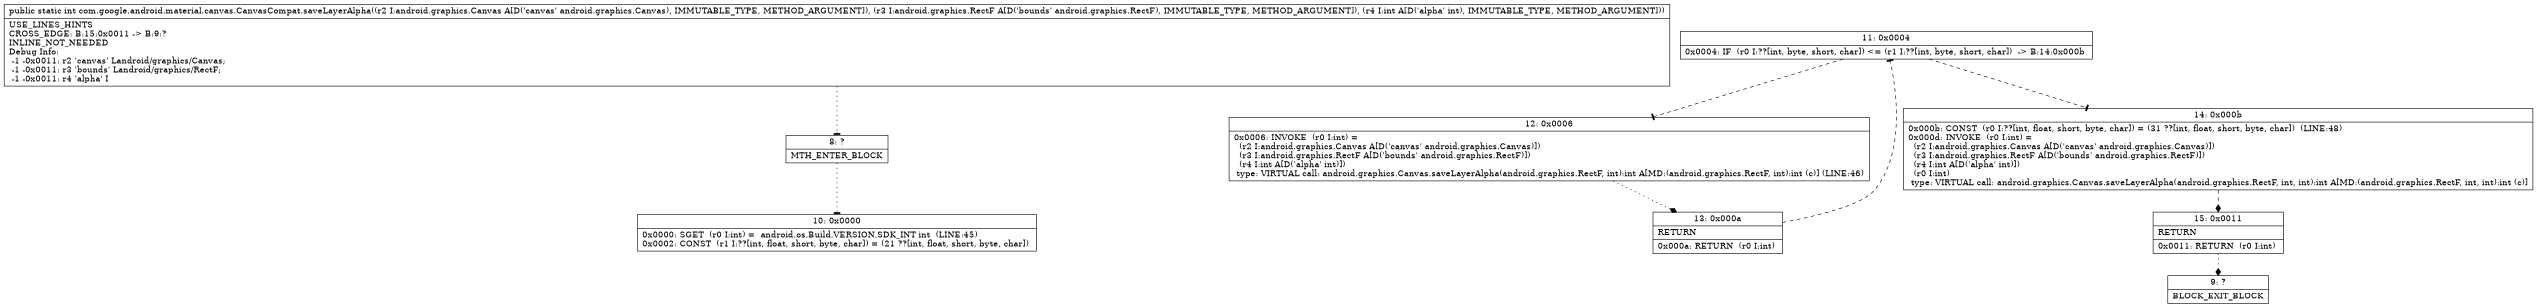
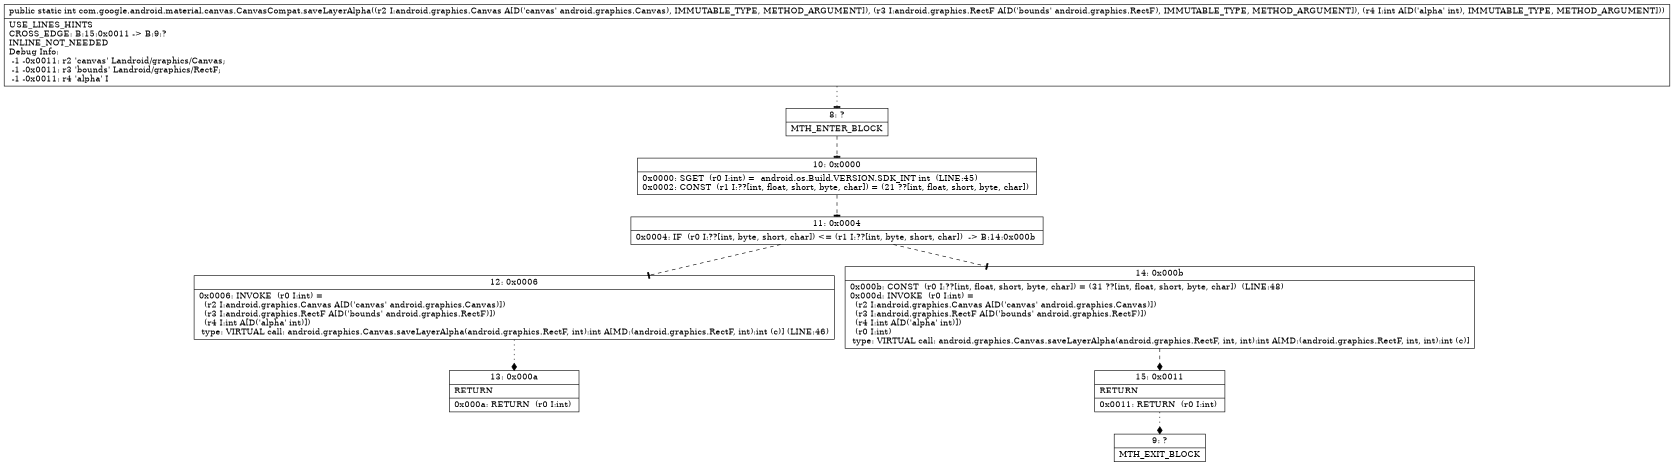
  digraph {
    node [shape=record]
    edge [arrowhead=tee style=dashed]
    n1 [label="{8\:\ ?|MTH_ENTER_BLOCK\l}"]
    n2 [label="{10\:\ 0x0000|0x0000: SGET  (r0 I:int) =  android.os.Build.VERSION.SDK_INT int  (LINE:45)\l0x0002: CONST  (r1 I:??[int, float, short, byte, char]) = (21 ??[int, float, short, byte, char]) \l}"]
    n3 [label="{11\:\ 0x0004|0x0004: IF  (r0 I:??[int, byte, short, char]) \<= (r1 I:??[int, byte, short, char])  \-\> B:14:0x000b \l}"]
    n4 [label="{12\:\ 0x0006|0x0006: INVOKE  (r0 I:int) = \l  (r2 I:android.graphics.Canvas A[D('canvas' android.graphics.Canvas)])\l  (r3 I:android.graphics.RectF A[D('bounds' android.graphics.RectF)])\l  (r4 I:int A[D('alpha' int)])\l type: VIRTUAL call: android.graphics.Canvas.saveLayerAlpha(android.graphics.RectF, int):int A[MD:(android.graphics.RectF, int):int (c)] (LINE:46)\l}"]
    n5 [label="{14\:\ 0x000b|0x000b: CONST  (r0 I:??[int, float, short, byte, char]) = (31 ??[int, float, short, byte, char])  (LINE:48)\l0x000d: INVOKE  (r0 I:int) = \l  (r2 I:android.graphics.Canvas A[D('canvas' android.graphics.Canvas)])\l  (r3 I:android.graphics.RectF A[D('bounds' android.graphics.RectF)])\l  (r4 I:int A[D('alpha' int)])\l  (r0 I:int)\l type: VIRTUAL call: android.graphics.Canvas.saveLayerAlpha(android.graphics.RectF, int, int):int A[MD:(android.graphics.RectF, int, int):int (c)]\l}"]
    n6 [label="{13\:\ 0x000a|RETURN\l|0x000a: RETURN  (r0 I:int) \l}"]
    n7 [label="{15\:\ 0x0011|RETURN\l|0x0011: RETURN  (r0 I:int) \l}"]
-   n8 [label="{9\:\ ?|BLOCK_EXIT_BLOCK\l}"]
+   n8 [label="{9\:\ ?|MTH_EXIT_BLOCK\l}"]
    n9 [label="{public static int com.google.android.material.canvas.CanvasCompat.saveLayerAlpha((r2 I:android.graphics.Canvas A[D('canvas' android.graphics.Canvas), IMMUTABLE_TYPE, METHOD_ARGUMENT]), (r3 I:android.graphics.RectF A[D('bounds' android.graphics.RectF), IMMUTABLE_TYPE, METHOD_ARGUMENT]), (r4 I:int A[D('alpha' int), IMMUTABLE_TYPE, METHOD_ARGUMENT]))  | USE_LINES_HINTS\lCROSS_EDGE: B:15:0x0011 \-\> B:9:?\lINLINE_NOT_NEEDED\lDebug Info:\l  \-1 \-0x0011: r2 'canvas' Landroid\/graphics\/Canvas;\l  \-1 \-0x0011: r3 'bounds' Landroid\/graphics\/RectF;\l  \-1 \-0x0011: r4 'alpha' I\l}"]
-   n1 -> n2 [style=dotted]
-   n6 -> n3
+   n1 -> n2
+   n2 -> n3
    n3 -> n4
    n3 -> n5
    n4 -> n6 [arrowhead=diamond style=dotted]
    n5 -> n7 [arrowhead=diamond]
    n7 -> n8 [arrowhead=diamond style=dotted]
    n9 -> n1 [style=dotted]
  }
